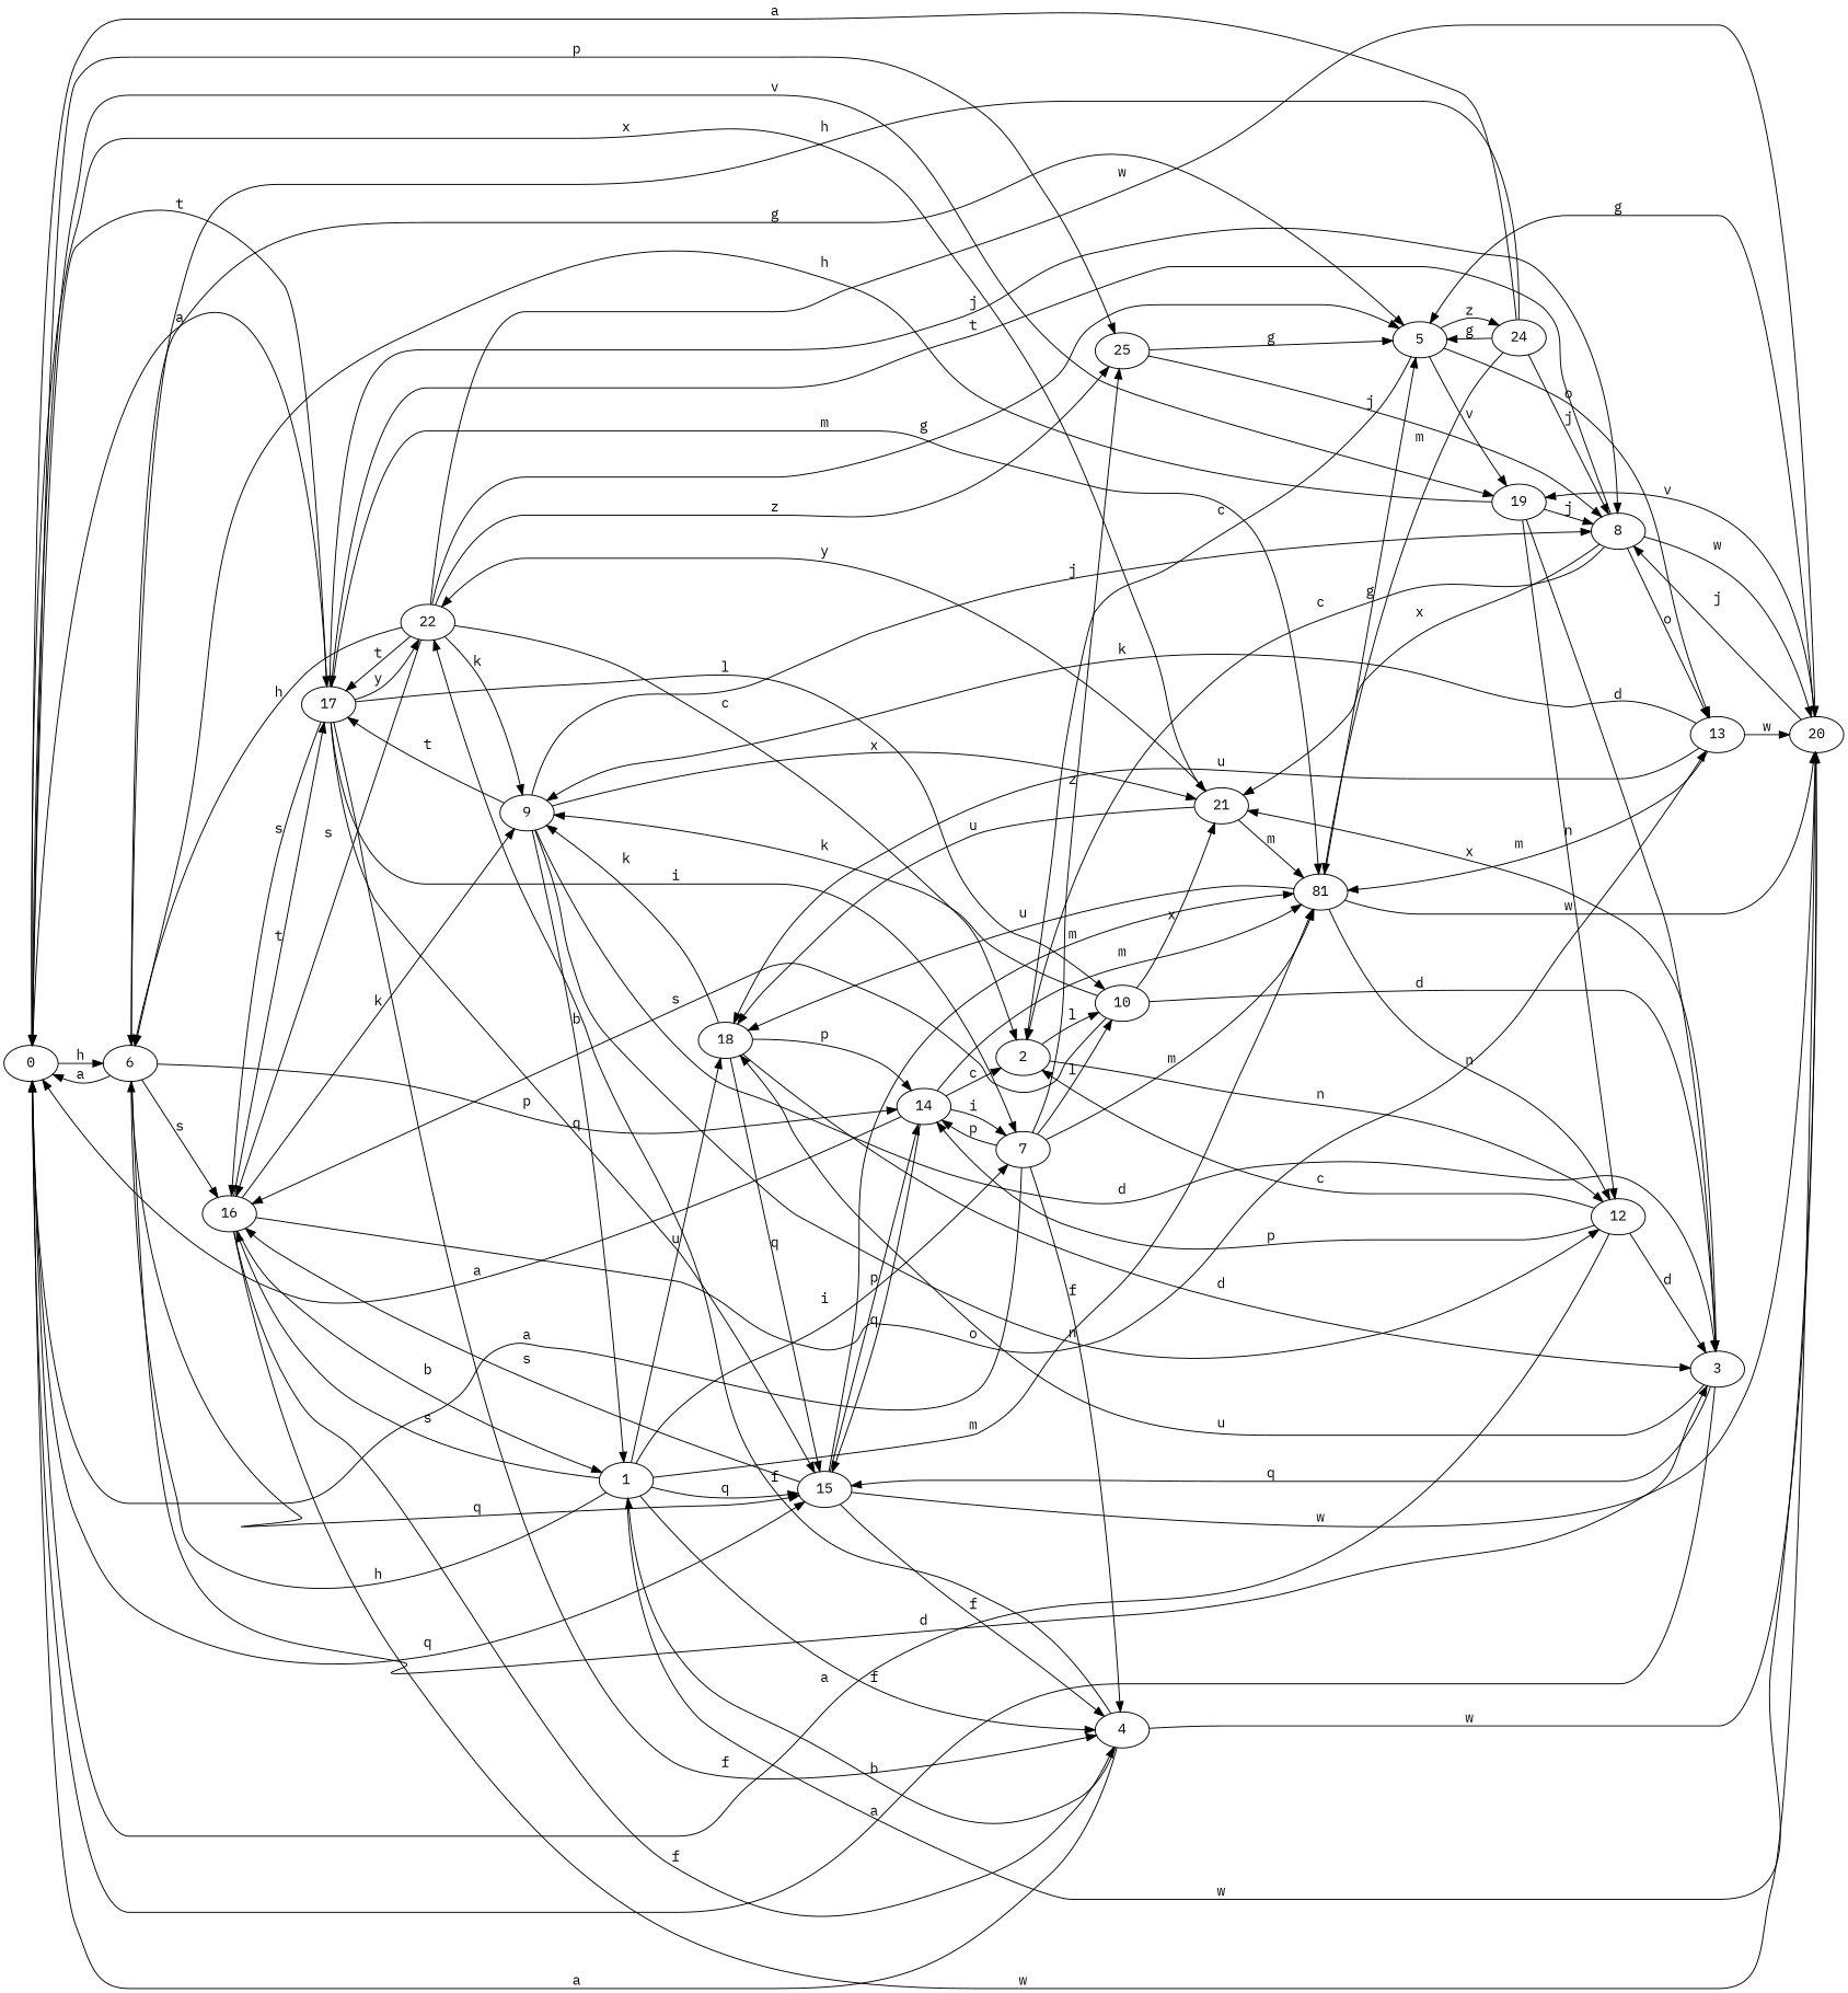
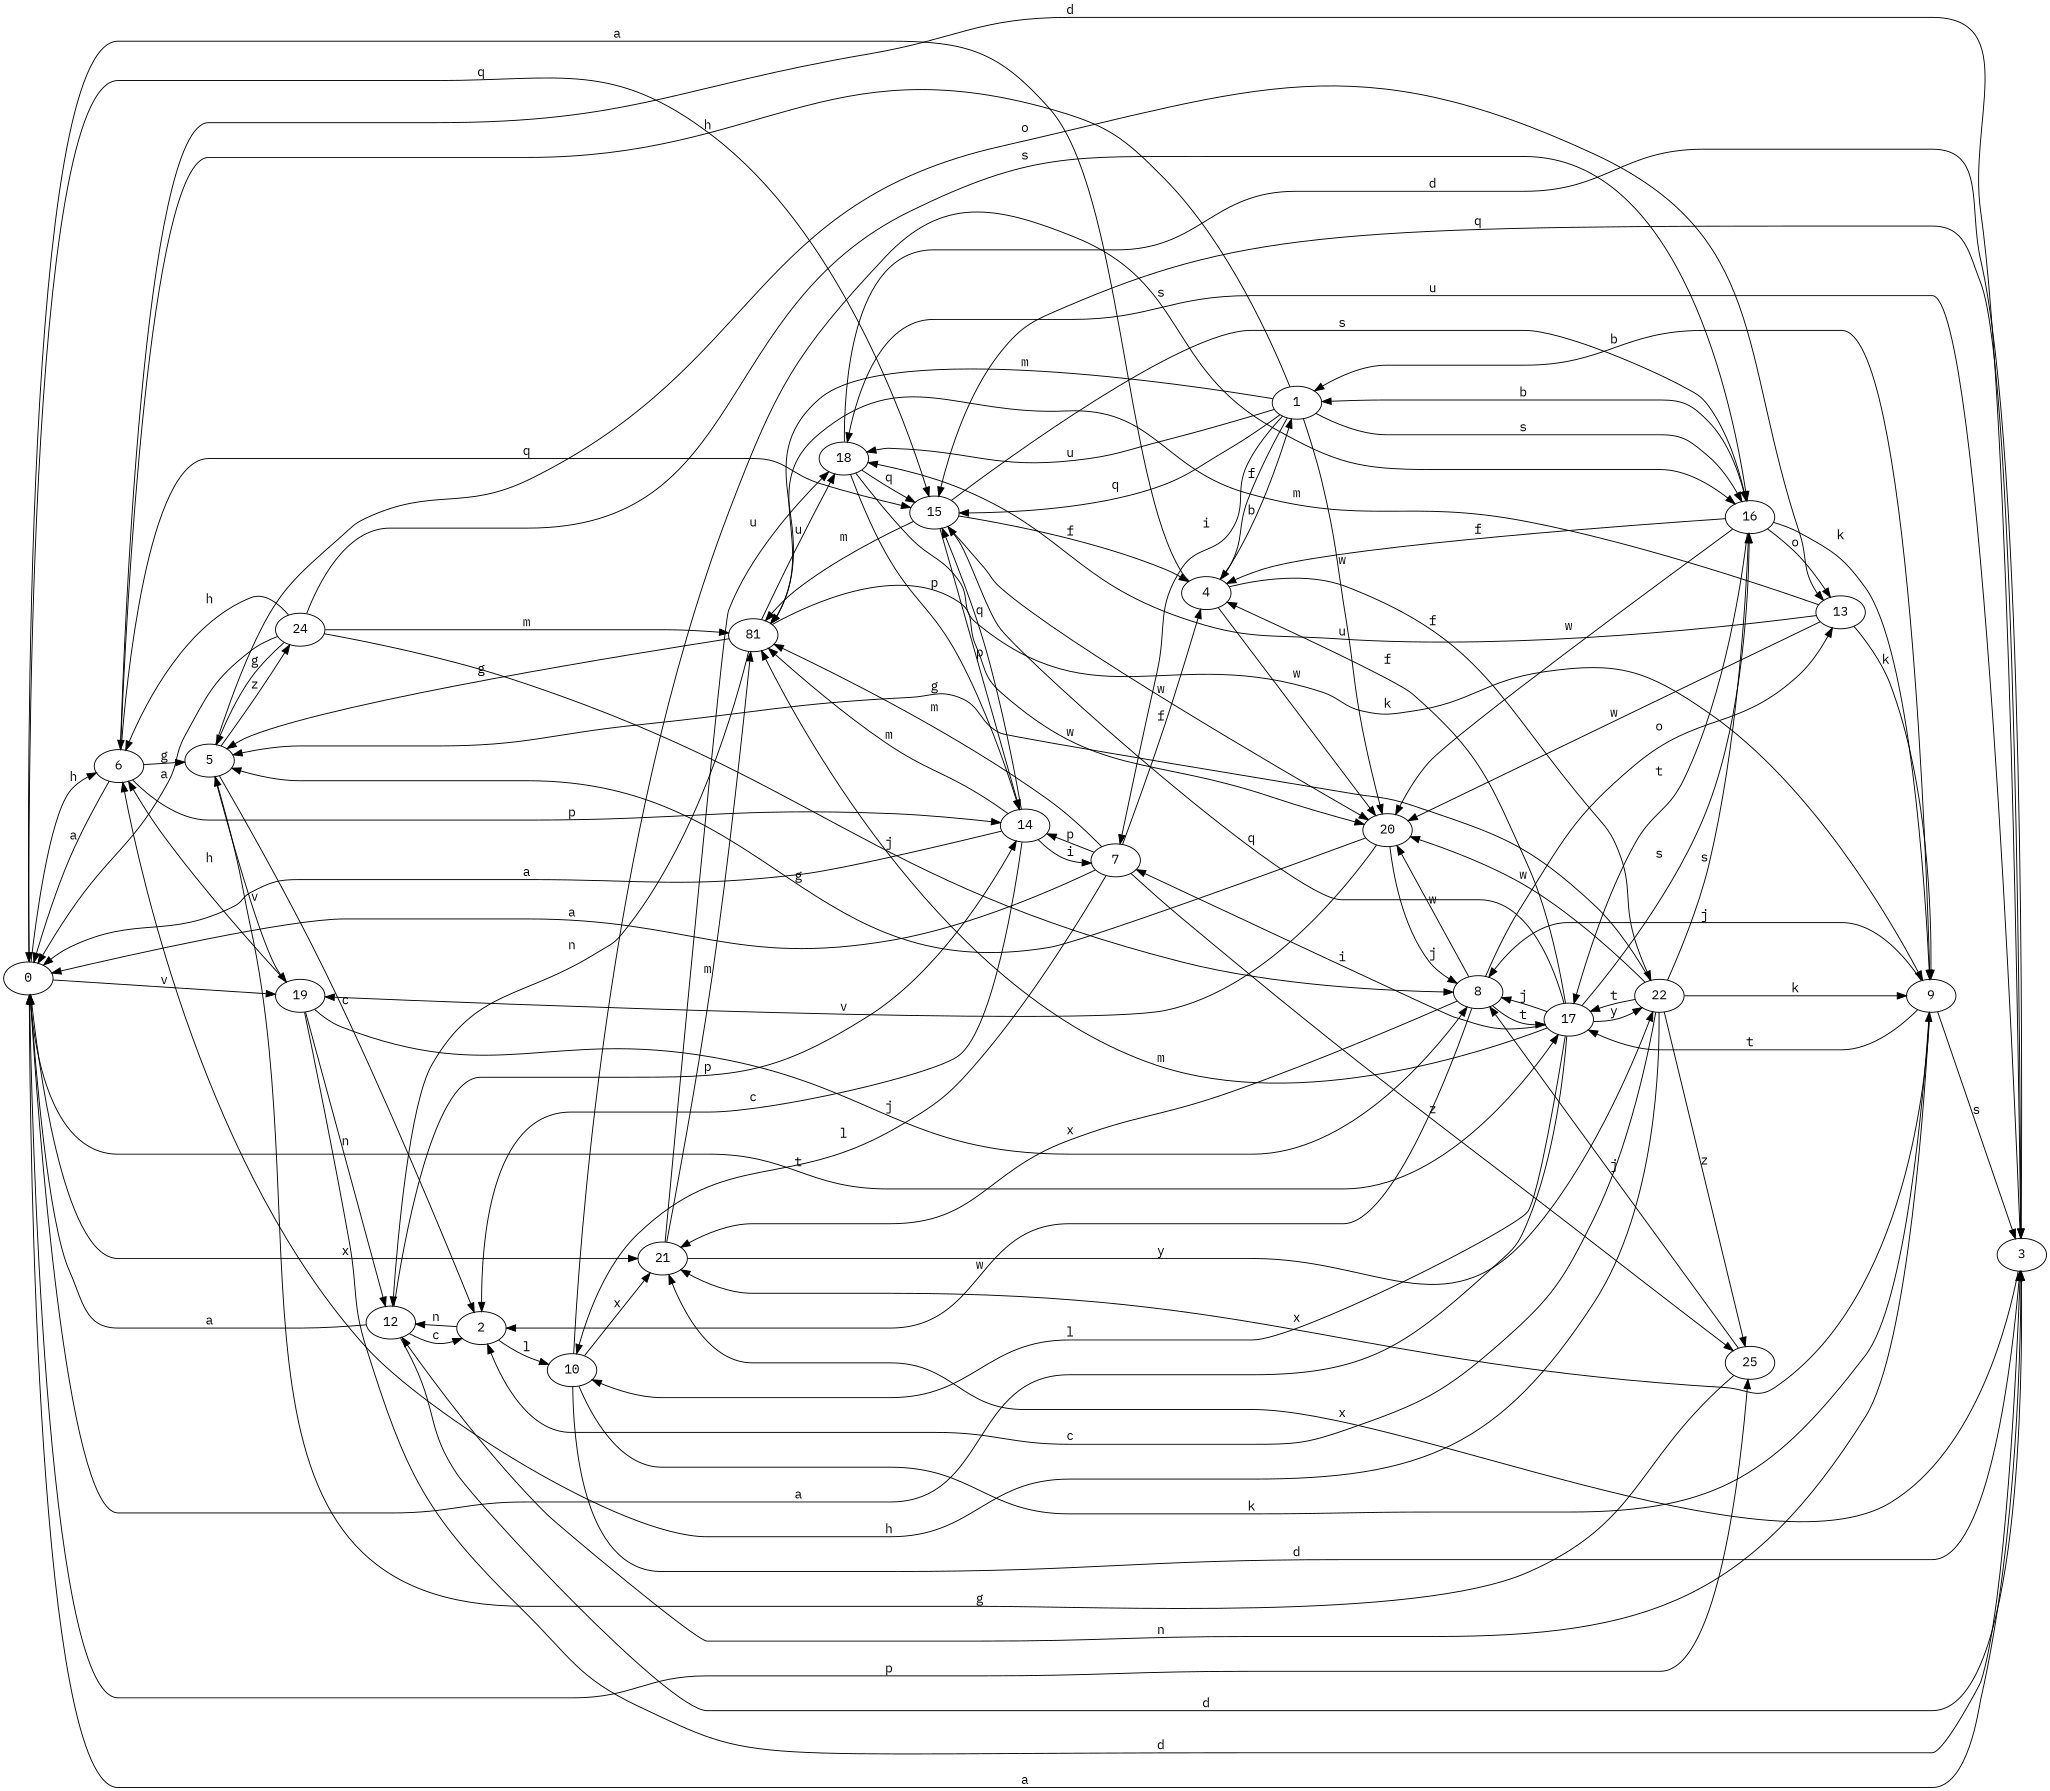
  strict digraph {
    fontname="IBM Plex Mono"
    rankdir=LR
    node [fontname="IBM Plex Mono"]
    edge [fontname="IBM Plex Mono"]
    0
    6
    15
    17
    19
    21
    25
    14
    3
    5
    7
    n12 [label=81]
    2
    4
    16
    20
    10
    8
    22
    12
    18
    1
    13
    9
    24
    0 -> 6 [label=h]
    0 -> 15 [label=q]
    0 -> 17 [label=t]
    0 -> 19 [label=v]
    0 -> 21 [label=x]
    0 -> 25 [label=p]
    6 -> 0 [label=a]
    6 -> 15 [label=q]
    6 -> 14 [label=p]
    6 -> 3 [label=d]
    6 -> 5 [label=g]
    15 -> 14 [label=p]
    15 -> n12 [label=m]
    15 -> 4 [label=f]
    15 -> 16 [label=s]
    15 -> 20 [label=w]
    17 -> 0 [label=a]
    17 -> 15 [label=q]
    17 -> 7 [label=i]
    17 -> n12 [label=m]
    17 -> 4 [label=f]
    17 -> 16 [label=s]
    17 -> 10 [label=l]
    17 -> 8 [label=j]
    17 -> 22 [label=y]
    19 -> 6 [label=h]
    19 -> 3 [label=d]
    19 -> 8 [label=j]
    19 -> 12 [label=n]
    21 -> n12 [label=m]
    21 -> 22 [label=y]
    21 -> 18 [label=u]
    25 -> 5 [label=g]
    25 -> 8 [label=j]
    14 -> 0 [label=a]
    14 -> 15 [label=q]
    14 -> 7 [label=i]
    14 -> n12 [label=m]
    14 -> 2 [label=c]
    3 -> 0 [label=a]
    3 -> 15 [label=q]
    3 -> 21 [label=x]
    3 -> 18 [label=u]
    5 -> 19 [label=v]
    5 -> 2 [label=c]
    5 -> 13 [label=o]
    5 -> 24 [label=z]
    7 -> 0 [label=a]
    7 -> 25 [label=z]
    7 -> 14 [label=p]
    7 -> n12 [label=m]
    7 -> 4 [label=f]
    7 -> 10 [label=l]
    n12 -> 5 [label=g]
    n12 -> 20 [label=w]
    n12 -> 12 [label=n]
    n12 -> 18 [label=u]
    2 -> 10 [label=l]
    2 -> 12 [label=n]
    4 -> 0 [label=a]
    4 -> 20 [label=w]
    4 -> 22 [label=f]
    4 -> 1 [label=b]
    16 -> 17 [label=t]
    16 -> 4 [label=f]
    16 -> 20 [label=w]
    16 -> 1 [label=b]
    16 -> 13 [label=o]
    16 -> 9 [label=k]
    20 -> 19 [label=v]
    20 -> 5 [label=g]
    20 -> 8 [label=j]
    10 -> 21 [label=x]
    10 -> 3 [label=d]
    10 -> 16 [label=s]
    10 -> 9 [label=k]
    8 -> 17 [label=t]
    8 -> 21 [label=x]
-   8 -> 2 [label=c]
+   8 -> 2 [label=w]
    8 -> 20 [label=w]
    8 -> 13 [label=o]
    22 -> 6 [label=h]
    22 -> 17 [label=t]
    22 -> 25 [label=z]
    22 -> 5 [label=g]
    22 -> 2 [label=c]
    22 -> 16 [label=s]
    22 -> 20 [label=w]
    22 -> 9 [label=k]
    12 -> 0 [label=a]
    12 -> 14 [label=p]
    12 -> 3 [label=d]
    12 -> 2 [label=c]
    18 -> 15 [label=q]
    18 -> 14 [label=p]
    18 -> 3 [label=d]
    18 -> 9 [label=k]
    1 -> 6 [label=h]
    1 -> 15 [label=q]
    1 -> 7 [label=i]
    1 -> n12 [label=m]
    1 -> 4 [label=f]
    1 -> 16 [label=s]
    1 -> 20 [label=w]
    1 -> 18 [label=u]
    13 -> n12 [label=m]
    13 -> 20 [label=w]
    13 -> 18 [label=u]
    13 -> 9 [label=k]
    9 -> 17 [label=t]
    9 -> 21 [label=x]
-   9 -> 3 [label=d]
+   9 -> 3 [label=s]
    9 -> 8 [label=j]
    9 -> 12 [label=n]
    9 -> 1 [label=b]
    24 -> 0 [label=a]
    24 -> 6 [label=h]
    24 -> 5 [label=g]
    24 -> n12 [label=m]
-   6 -> 16 [label=s]
+   24 -> 16 [label=s]
    24 -> 8 [label=j]
  }
